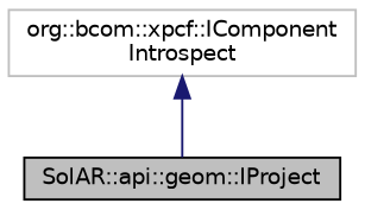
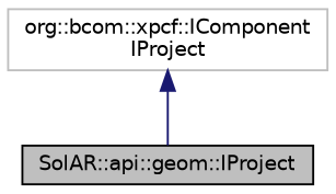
  digraph {
    node [fontname=Helvetica fontsize=10 shape=record style=filled]
    n1 [color=black fillcolor=grey75 fontcolor=black height=0.2 label="SolAR::api::geom::IProject" width=0.4]
-   n2 [color=grey75 fillcolor=white height=0.2 label="org::bcom::xpcf::IComponent\lIntrospect" width=0.4]
+   n2 [color=grey75 fillcolor=white height=0.2 label="org::bcom::xpcf::IComponent\lIProject" width=0.4]
    n2 -> n1 [color=midnightblue dir=back fontname=Helvetica fontsize=10 labelfontname=Helvetica labelfontsize=10 style=solid]
  }
